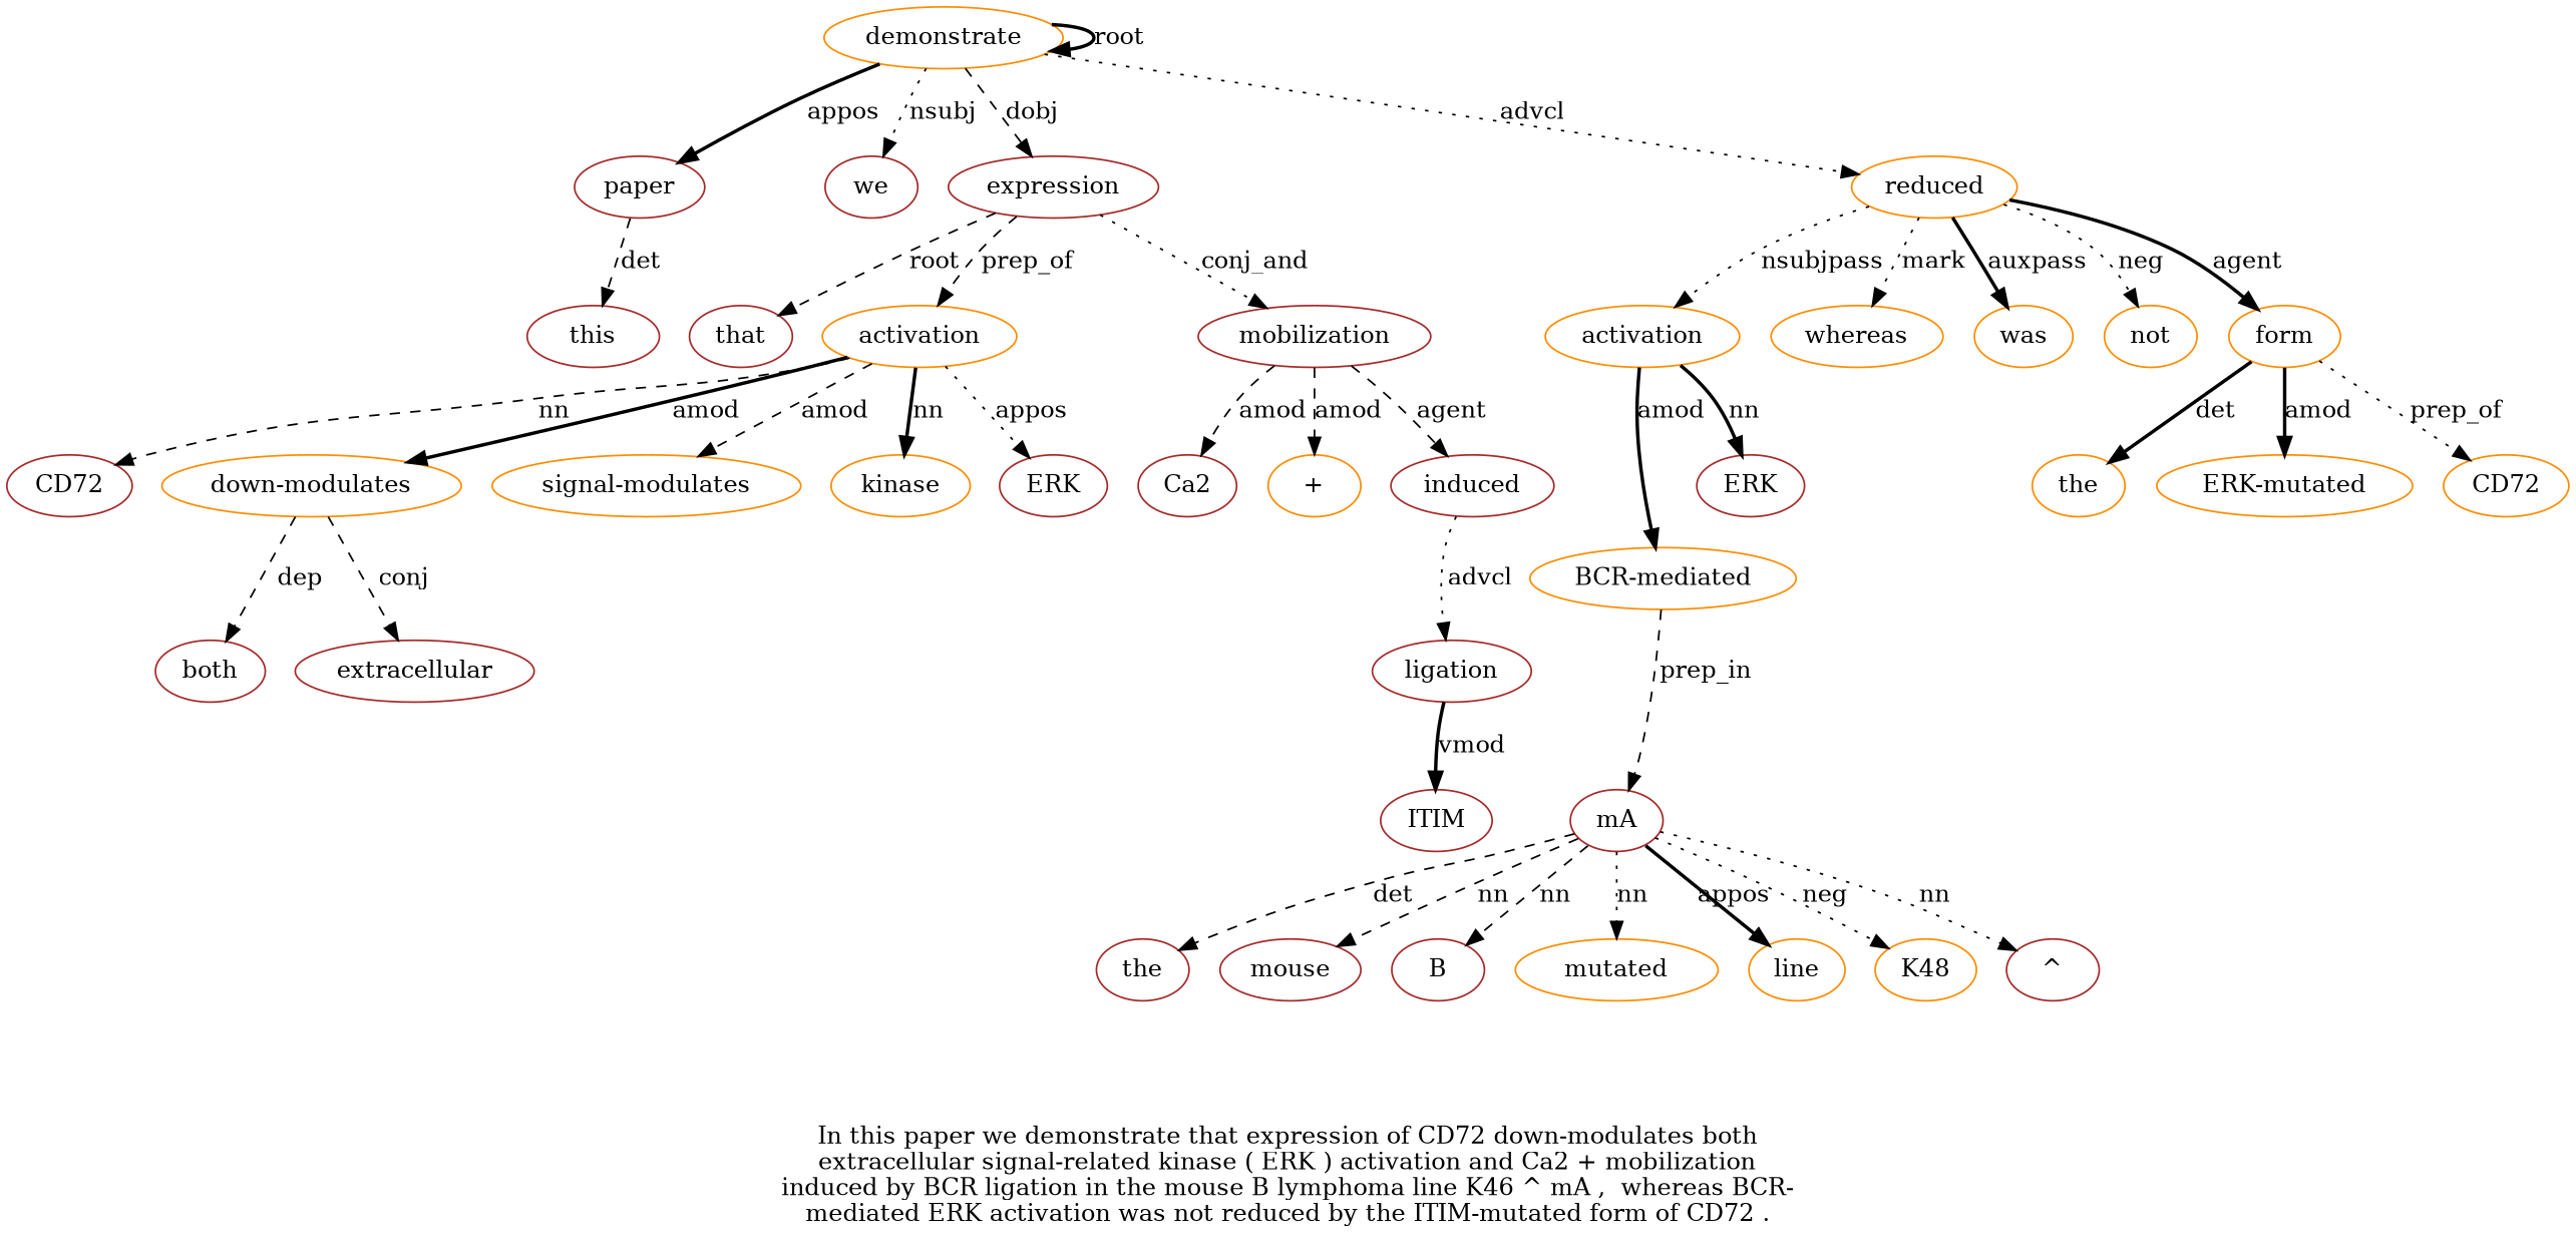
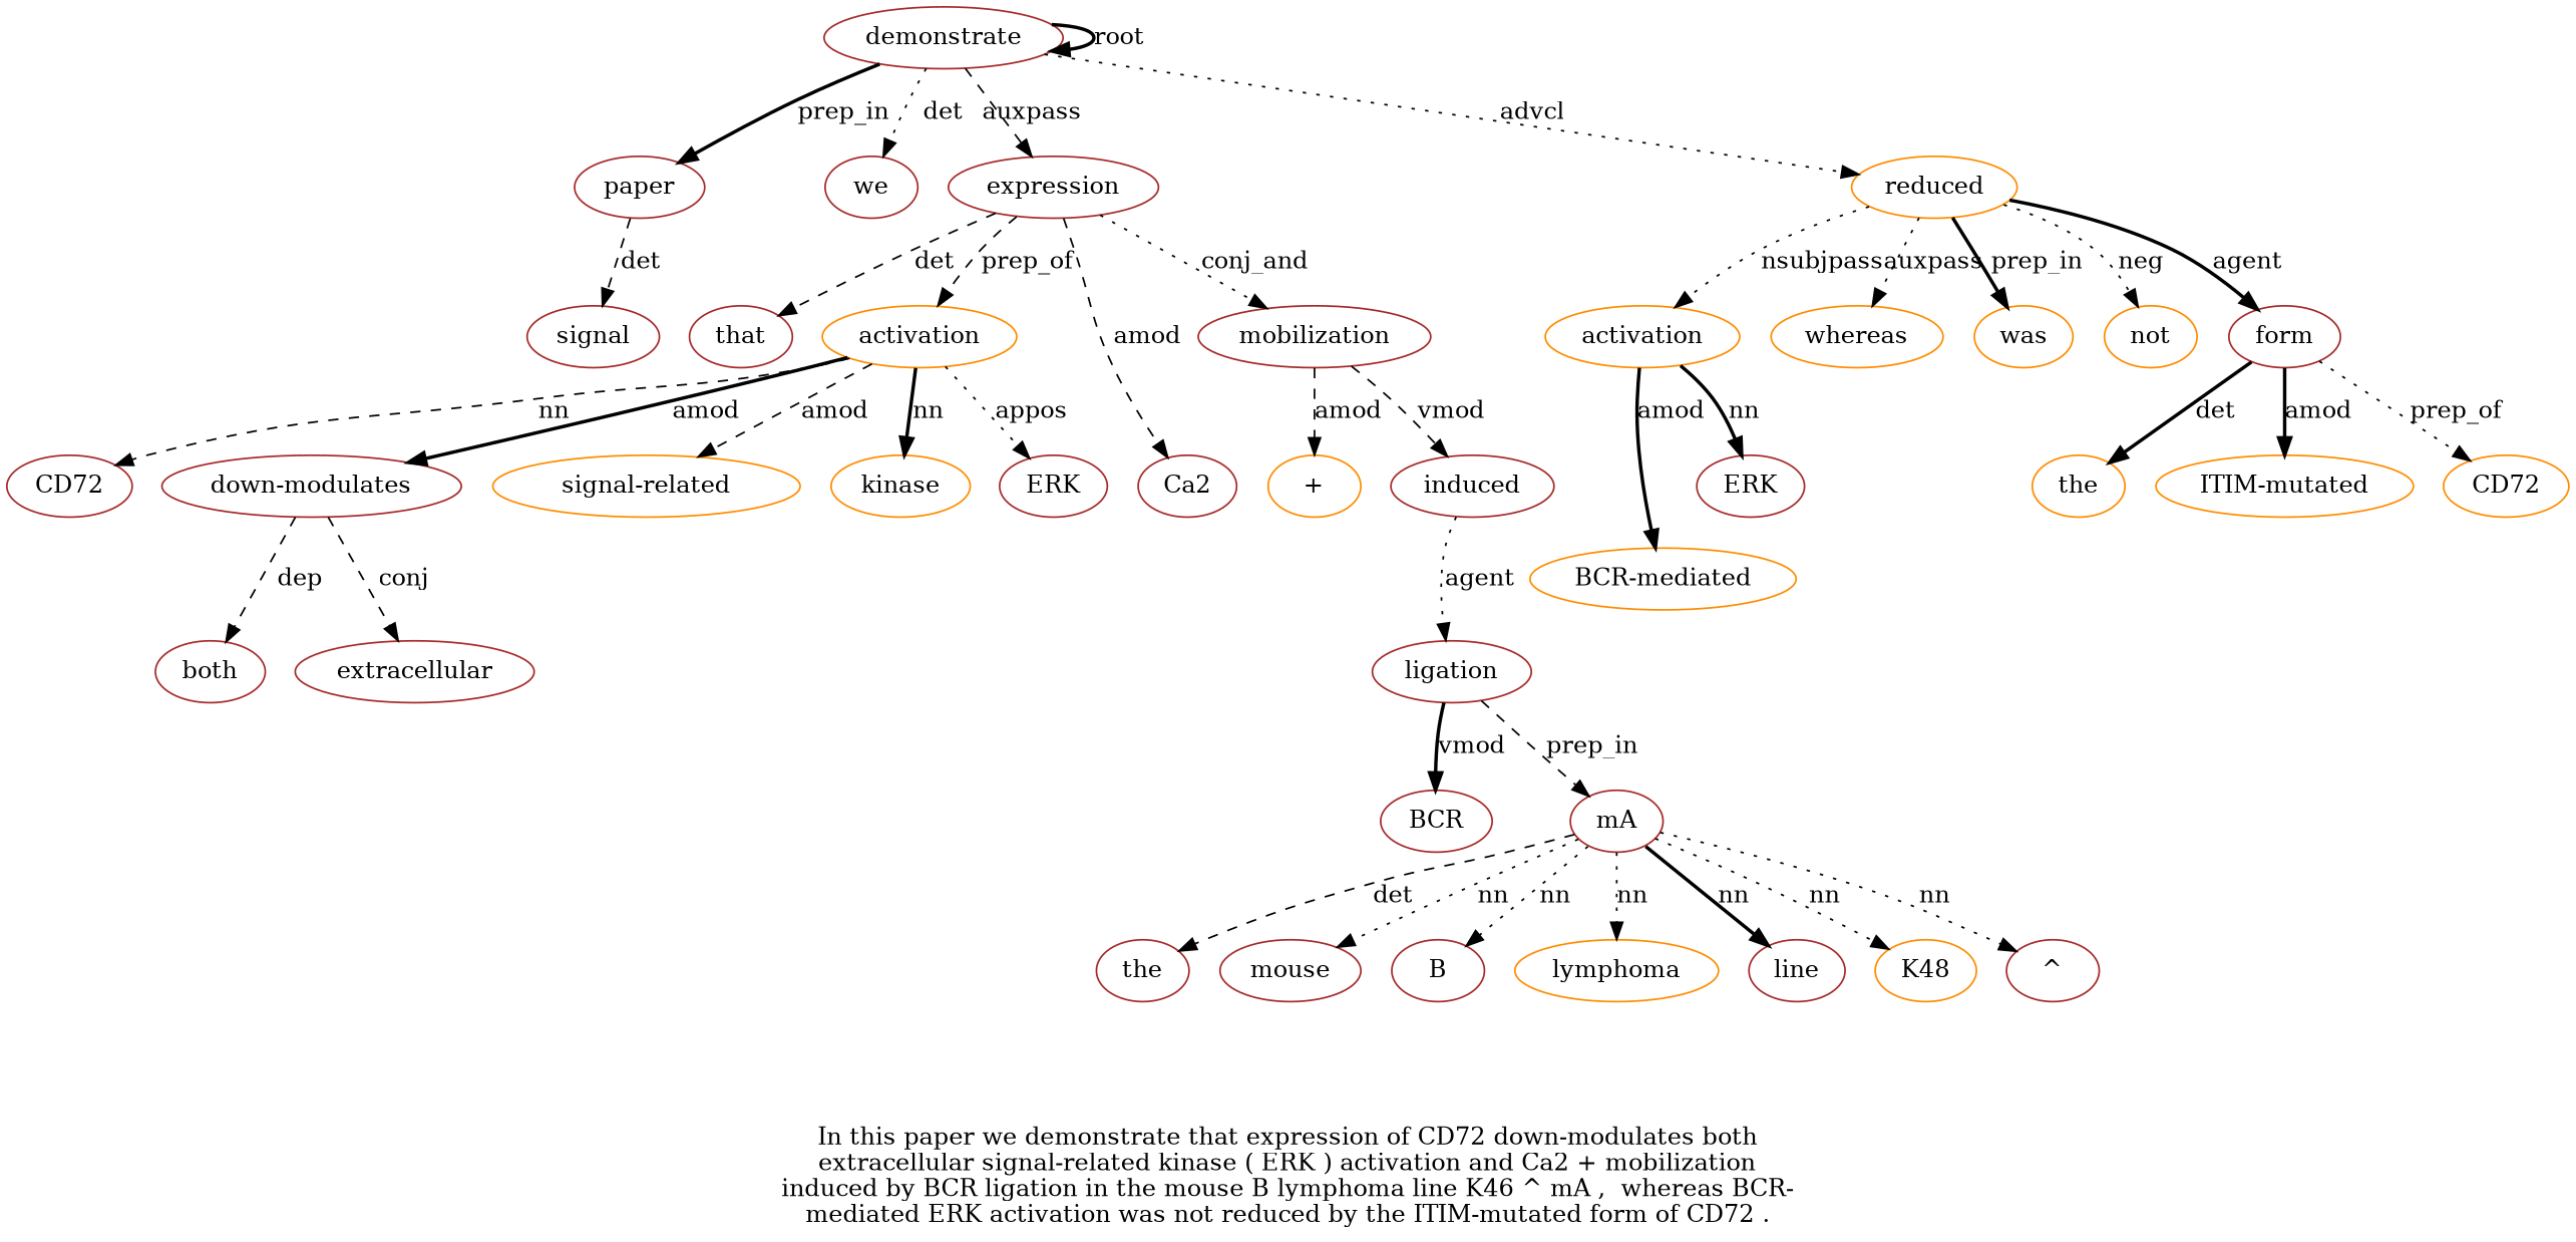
  digraph {
    label="In this paper we demonstrate that expression of CD72 down-modulates both\nextracellular signal-related kinase ( ERK ) activation and Ca2 + mobilization\ninduced by BCR ligation in the mouse B lymphoma line K46 ^ mA ,  whereas BCR-\nmediated ERK activation was not reduced by the ITIM-mutated form of CD72 ."
    node [color=brown fillcolor=white style=filled]
    edge [style=dashed]
    n1 [label=paper]
-   n2 [label=this]
-   n3 [color=darkorange label=demonstrate]
+   n2 [label=signal]
+   n3 [label=demonstrate]
    n4 [label=we]
    n5 [label=expression]
    n6 [color=darkorange label=reduced]
    n7 [label=that]
    n8 [color=darkorange label=activation]
    n9 [label=mobilization]
    n10 [color=darkorange label=whereas]
    n11 [color=darkorange label=activation]
    n12 [color=darkorange label=was]
    n13 [color=darkorange label=not]
-   n14 [color=darkorange label=form]
+   n14 [label=form]
    n15 [label=CD72]
-   n16 [color=darkorange label="down-modulates"]
-   n17 [color=darkorange label="signal-modulates"]
+   n16 [label="down-modulates"]
+   n17 [color=darkorange label="signal-related"]
    n18 [color=darkorange label=kinase]
    n19 [label=ERK]
    n20 [label=Ca2]
    n21 [color=darkorange label="+"]
    n22 [label=induced]
    n23 [label=both]
    n24 [label=extracellular]
    n25 [label=ligation]
-   n26 [label=ITIM]
+   n26 [label=BCR]
    n27 [label=mA]
    n28 [label=the]
    n29 [label=mouse]
    n30 [label=B]
-   n31 [color=darkorange label=mutated]
-   n32 [color=darkorange label=line]
+   n31 [color=darkorange label=lymphoma]
+   n32 [label=line]
    n33 [color=darkorange label=K48]
    n34 [label="^"]
    n35 [color=darkorange label="BCR-mediated"]
    n36 [label=ERK]
    n37 [color=darkorange label=the]
-   n38 [color=darkorange label="ERK-mutated"]
+   n38 [color=darkorange label="ITIM-mutated"]
    n39 [color=darkorange label=CD72]
    n1 -> n2 [label=det]
-   n3 -> n1 [label=appos style=bold]
+   n3 -> n1 [label=prep_in style=bold]
    n3 -> n3 [label=root style=bold]
-   n3 -> n4 [label=nsubj style=dotted]
-   n3 -> n5 [label=dobj]
+   n3 -> n4 [label=det style=dotted]
+   n3 -> n5 [label=auxpass]
    n3 -> n6 [label=advcl style=dotted]
-   n5 -> n7 [label=root]
+   n5 -> n7 [label=det]
    n5 -> n8 [label=prep_of]
    n5 -> n9 [label=conj_and style=dotted]
-   n6 -> n10 [label=mark style=dotted]
+   n6 -> n10 [label=auxpass style=dotted]
    n6 -> n11 [label=nsubjpass style=dotted]
-   n6 -> n12 [label=auxpass style=bold]
+   n6 -> n12 [label=prep_in style=bold]
    n6 -> n13 [label=neg style=dotted]
    n6 -> n14 [label=agent style=bold]
    n8 -> n15 [label=nn]
    n8 -> n16 [label=amod style=bold]
    n8 -> n17 [label=amod]
    n8 -> n18 [label=nn style=bold]
    n8 -> n19 [label=appos style=dotted]
-   n9 -> n20 [label=amod]
+   n5 -> n20 [label=amod]
    n9 -> n21 [label=amod]
-   n9 -> n22 [label=agent]
+   n9 -> n22 [label=vmod]
    n11 -> n35 [label=amod style=bold]
    n11 -> n36 [label=nn style=bold]
    n14 -> n37 [label=det style=bold]
    n14 -> n38 [label=amod style=bold]
    n14 -> n39 [label=prep_of style=dotted]
    n16 -> n23 [label=dep]
    n16 -> n24 [label=conj]
-   n22 -> n25 [label=advcl style=dotted]
+   n22 -> n25 [label=agent style=dotted]
    n25 -> n26 [label=vmod style=bold]
-   n35 -> n27 [label=prep_in]
+   n25 -> n27 [label=prep_in]
    n27 -> n28 [label=det]
-   n27 -> n29 [label=nn]
-   n27 -> n30 [label=nn]
+   n27 -> n29 [label=nn style=dotted]
+   n27 -> n30 [label=nn style=dotted]
    n27 -> n31 [label=nn style=dotted]
-   n27 -> n32 [label=appos style=bold]
-   n27 -> n33 [label=neg style=dotted]
+   n27 -> n32 [label=nn style=bold]
+   n27 -> n33 [label=nn style=dotted]
    n27 -> n34 [label=nn style=dotted]
  }
